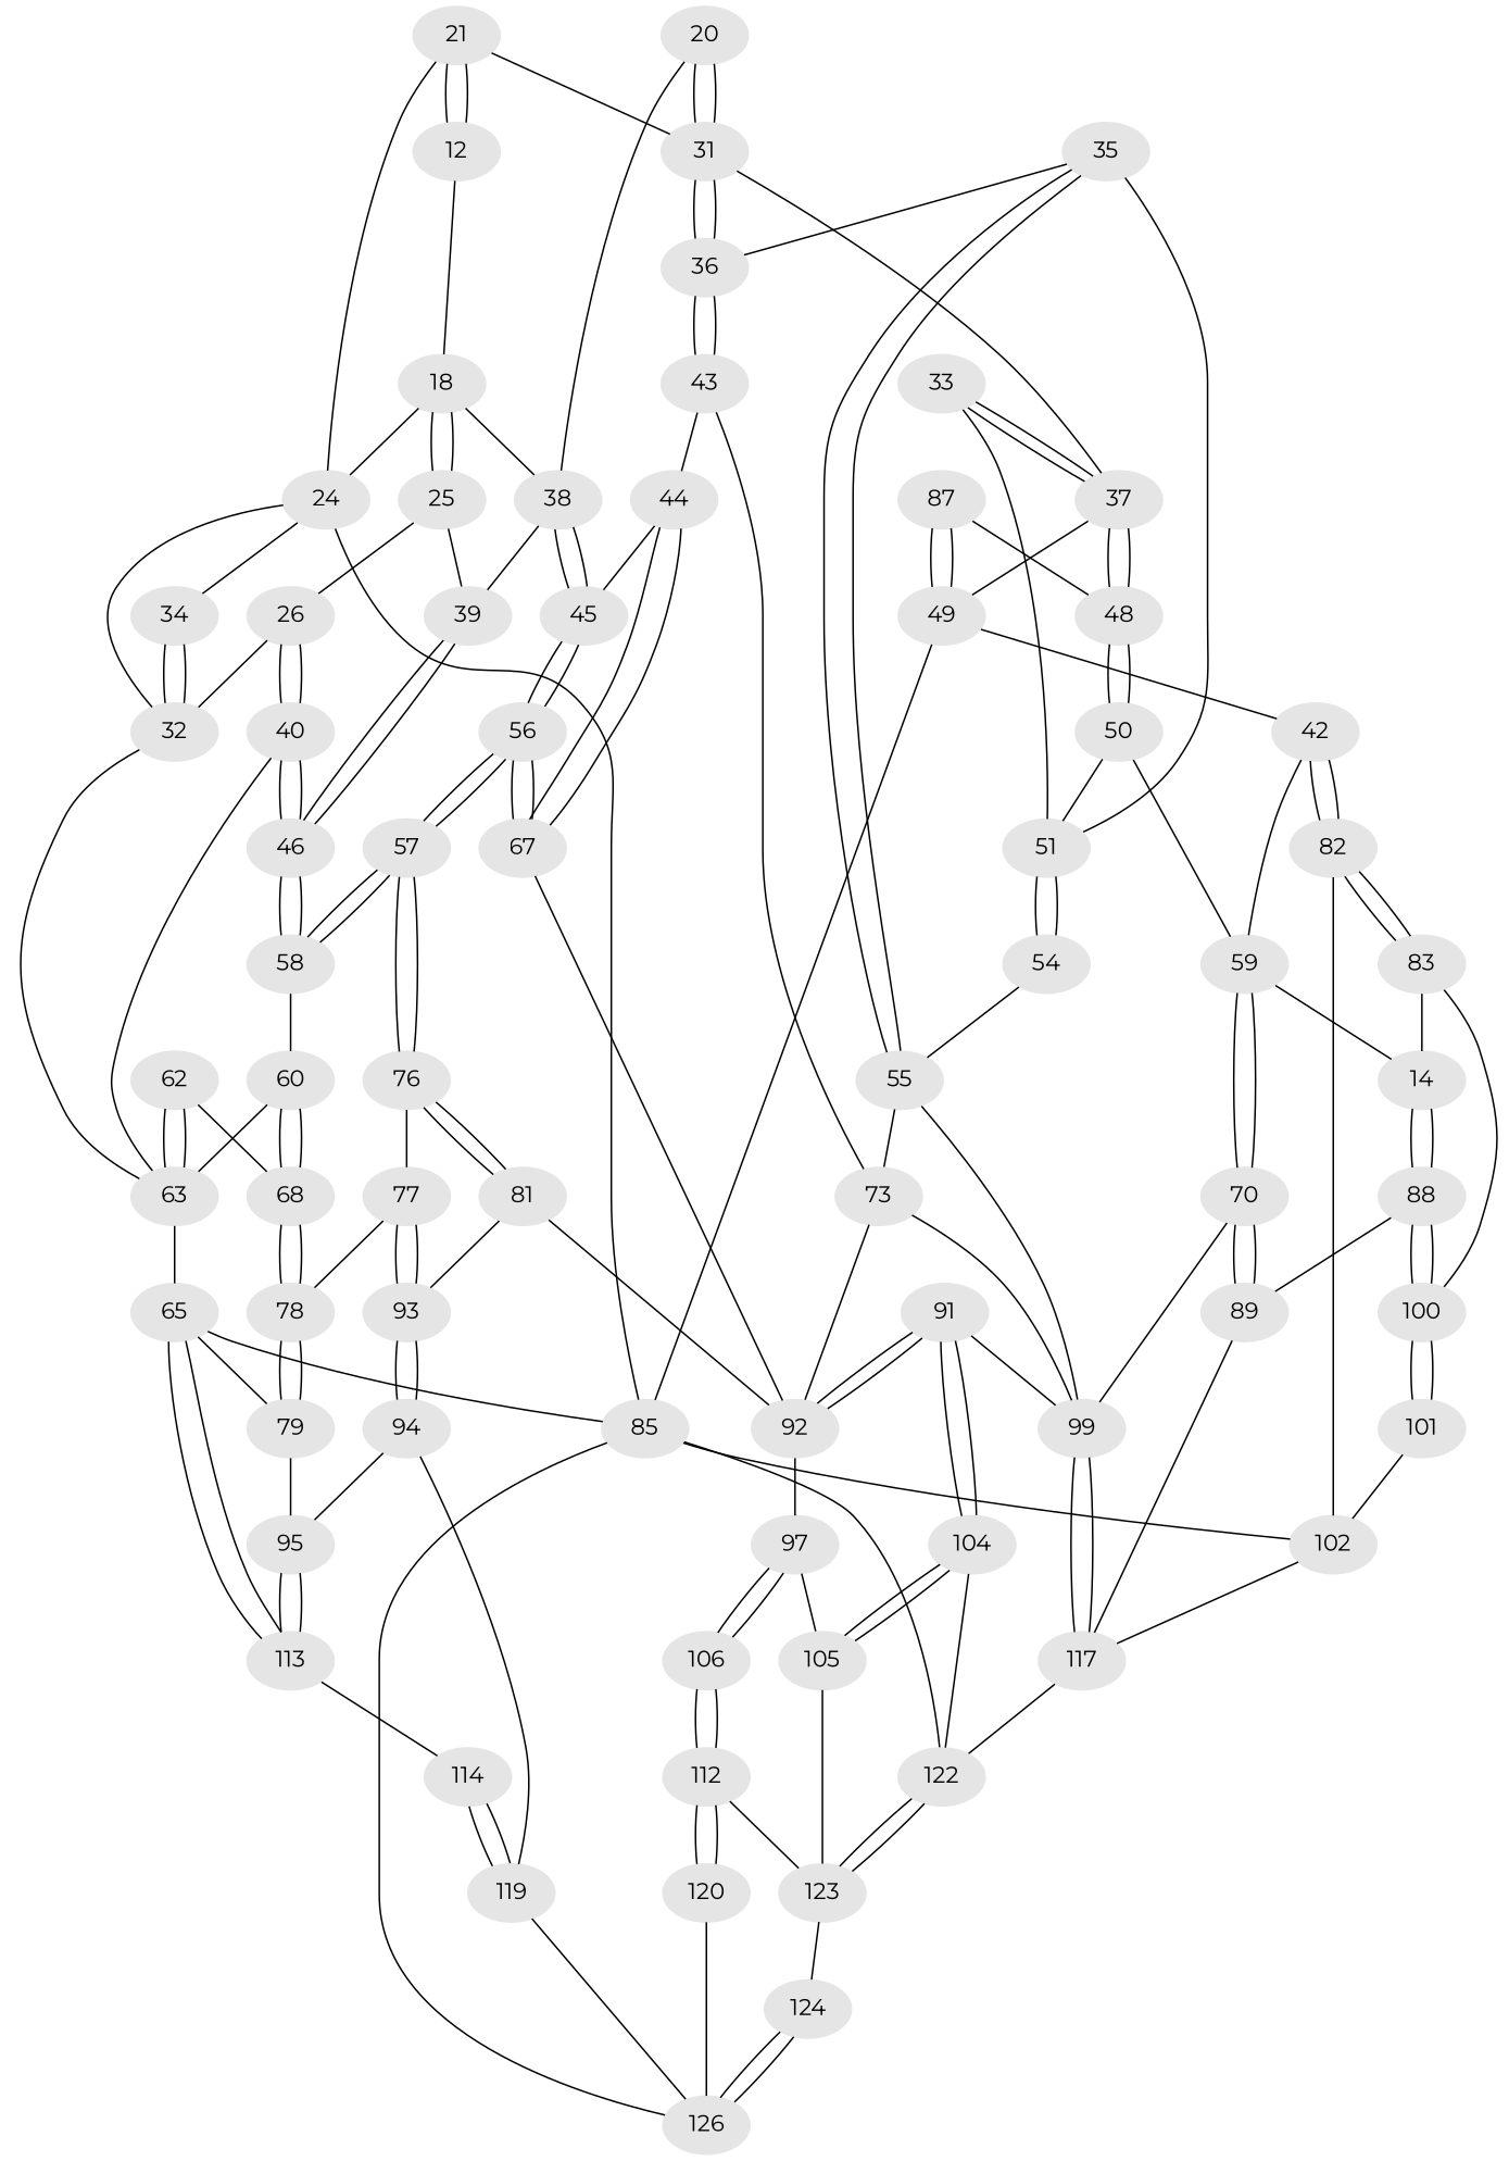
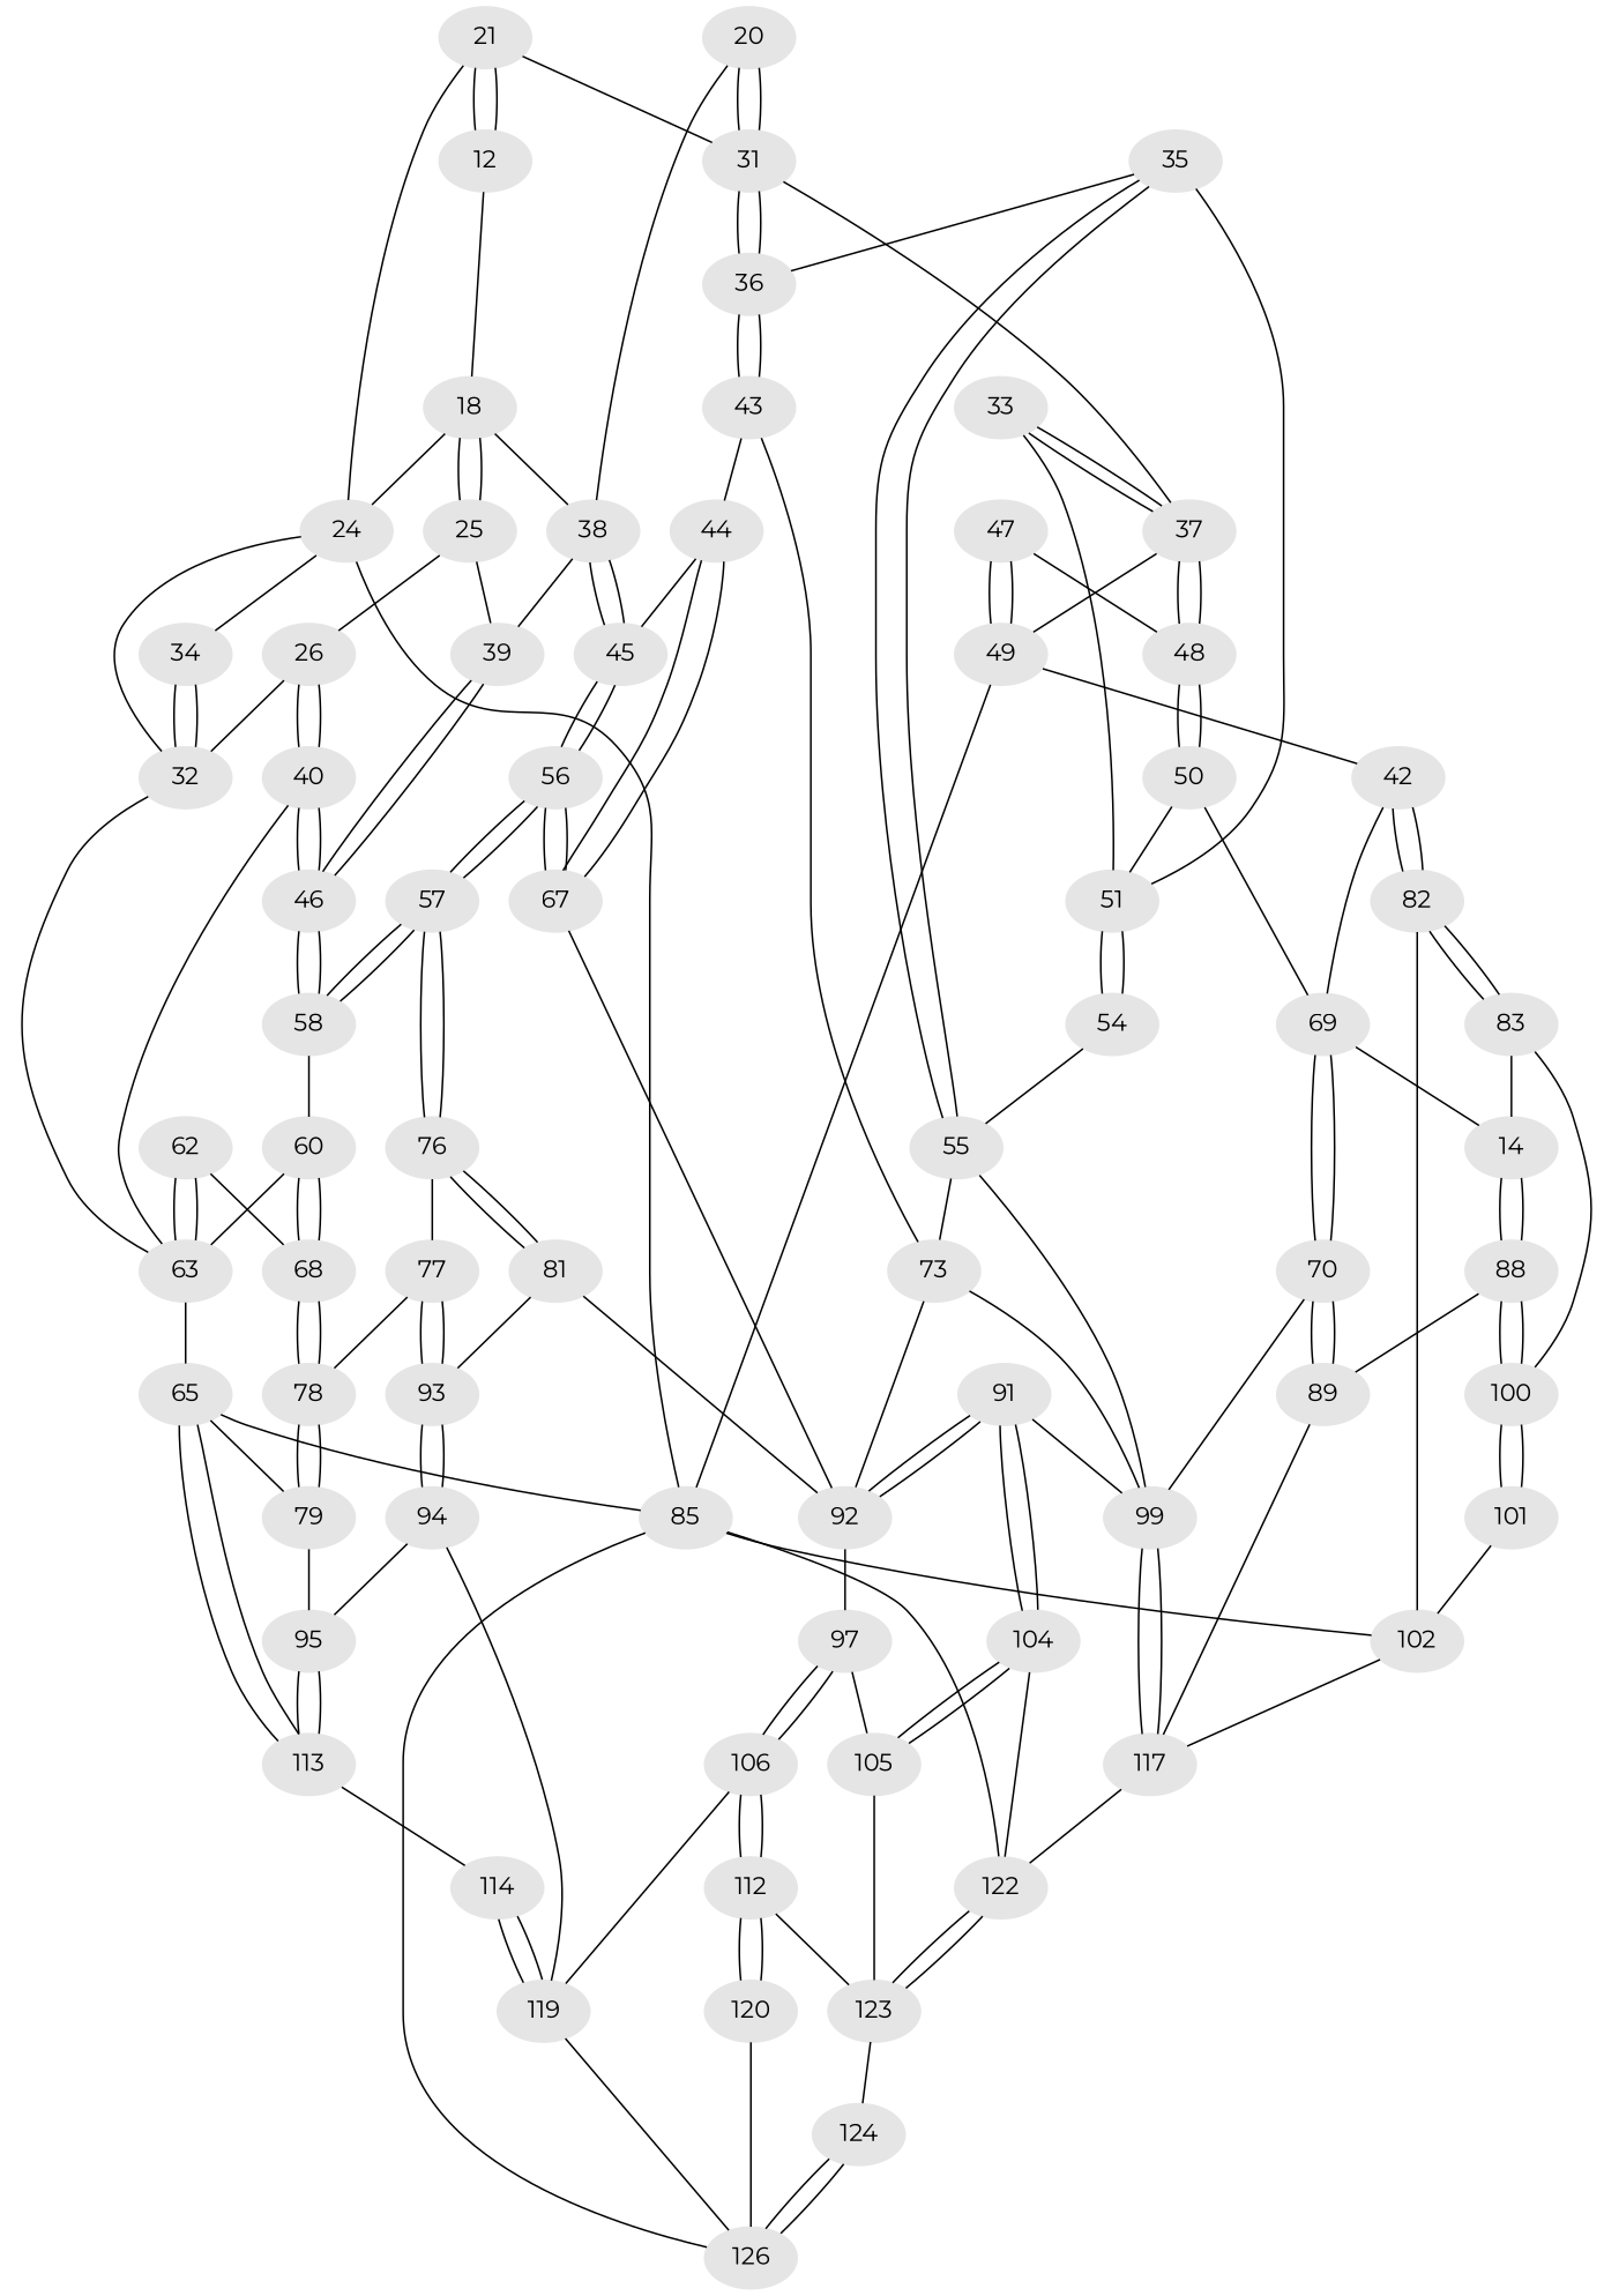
  graph {
    fontname=Montserrat
    node [color=gray90 fontname=Montserrat style=filled]
    edge [fontname=Montserrat]
    n1 [label=21 super="+5+4"]
    12
    24 [super="+19+23"]
    31 [super="+16+14"]
    18 [super="+17"]
    n6 [label=34]
    32 [super="+27+28"]
    85 [super="+66"]
    36
    37 [super="+9+10+15+7"]
    25
    38 [super="+22"]
    26
    39 [super="+29"]
    45
    20
    63 [super="+42+61"]
    102 [super="+86+87"]
    122 [super="+118+115"]
    n20 [label=126 super="+121"]
    40
    46
    43
    48
    49 [super="+8"]
    65 [super="+64"]
    33
    51 [super="+34"]
    54
    35
    55
    73 [super="+59"]
    99 [super="+90+71+72"]
    44
    50
    n36 [label=42]
    56
    58
    67
    92 [super="+80"]
    57
    60
-   47 [label=87]
-   69 [super="+53" label=59]
+   47
+   69 [super="+53"]
    82
    70
    n47 [label=14]
    83
    117 [super="+116+98"]
    76
    77
    81
    68
    78
    62
    79
    113
    95
    114
    97 [super="+96"]
    89
    88
    93
    94
    100
    101
    123 [super="+109+110"]
    91
    104
    105
    106
    119 [super="+107+108"]
    112 [super="+111"]
    124
    120
    n1 -- 12 [weight=2]
    n1 -- 12
    n1 -- 24
    n1 -- 31 [weight=2]
    12 -- 18
    24 -- n6
    24 -- 32
    24 -- 85 [weight=2]
    31 -- 36
    31 -- 36
    31 -- 37 [weight=2]
    18 -- 24
    18 -- 25
    18 -- 25
    18 -- 38
    n6 -- 32 [weight=2]
    n6 -- 32
    32 -- 63
    85 -- 102
    85 -- 122
    85 -- n20
    36 -- 43
    36 -- 43
    37 -- 48
    37 -- 48
    37 -- 49
    25 -- 26
    25 -- 39
    38 -- 39 [weight=2]
    38 -- 45
    38 -- 45
    26 -- 32
    26 -- 40
    26 -- 40
    39 -- 46
    39 -- 46
    45 -- 56
    45 -- 56
    20 -- 31 [weight=2]
    20 -- 31
    20 -- 38
    63 -- 65
    102 -- 117
    122 -- 123
    122 -- 123
    40 -- 63
    40 -- 46
    40 -- 46
    46 -- 58
    46 -- 58
    43 -- 73
    43 -- 44
    48 -- 50
    48 -- 50
    49 -- 85 [weight=2]
    49 -- n36
    65 -- 85
    65 -- 79
    65 -- 113
    65 -- 113
    33 -- 37 [weight=2]
    33 -- 37
    33 -- 51
    51 -- 54
    51 -- 54
    54 -- 55
    35 -- 36
    35 -- 51
    35 -- 55
    35 -- 55
    55 -- 73
    55 -- 99
    73 -- 99
    73 -- 92
    99 -- 117 [weight=2]
    99 -- 117
    44 -- 45
    44 -- 67
    44 -- 67
    50 -- 51
    50 -- 69
    n36 -- 69
    n36 -- 82
    n36 -- 82
    56 -- 67
    56 -- 67
    56 -- 57
    56 -- 57
    58 -- 60
    67 -- 92
    92 -- 97 [weight=2]
    57 -- 58
    57 -- 58
    57 -- 76
    57 -- 76
    60 -- 63
    60 -- 68
    60 -- 68
    47 -- 48
    47 -- 49 [weight=2]
    47 -- 49
    69 -- 70
    69 -- 70
    69 -- n47
    82 -- 102
    82 -- 83
    82 -- 83
    70 -- 99
    70 -- 89
    70 -- 89
    n47 -- 88
    n47 -- 88
    83 -- n47
    83 -- 100
    117 -- 122 [weight=2]
    76 -- 77
    76 -- 81
    76 -- 81
    77 -- 78
    77 -- 93
    77 -- 93
    81 -- 92
    81 -- 93
    68 -- 78
    68 -- 78
    78 -- 79
    78 -- 79
    62 -- 63 [weight=2]
    62 -- 63
    62 -- 68
    79 -- 95
    113 -- 114
    95 -- 113
    95 -- 113
    114 -- 119 [weight=2]
    114 -- 119
    97 -- 105
    97 -- 106
    97 -- 106
    89 -- 117
    88 -- 89
    88 -- 100
    88 -- 100
    93 -- 94
    93 -- 94
    94 -- 95
    94 -- 119
    100 -- 101
    100 -- 101
    101 -- 102 [weight=2]
    123 -- 124 [weight=2]
    91 -- 99
    91 -- 92
    91 -- 92
    91 -- 104
    91 -- 104
    104 -- 122
    104 -- 105
    104 -- 105
    105 -- 123
+   106 -- 119
    106 -- 112
    106 -- 112
    119 -- n20
    112 -- 123
    112 -- 120 [weight=2]
    112 -- 120
    124 -- n20
    124 -- n20
    120 -- n20
  }
